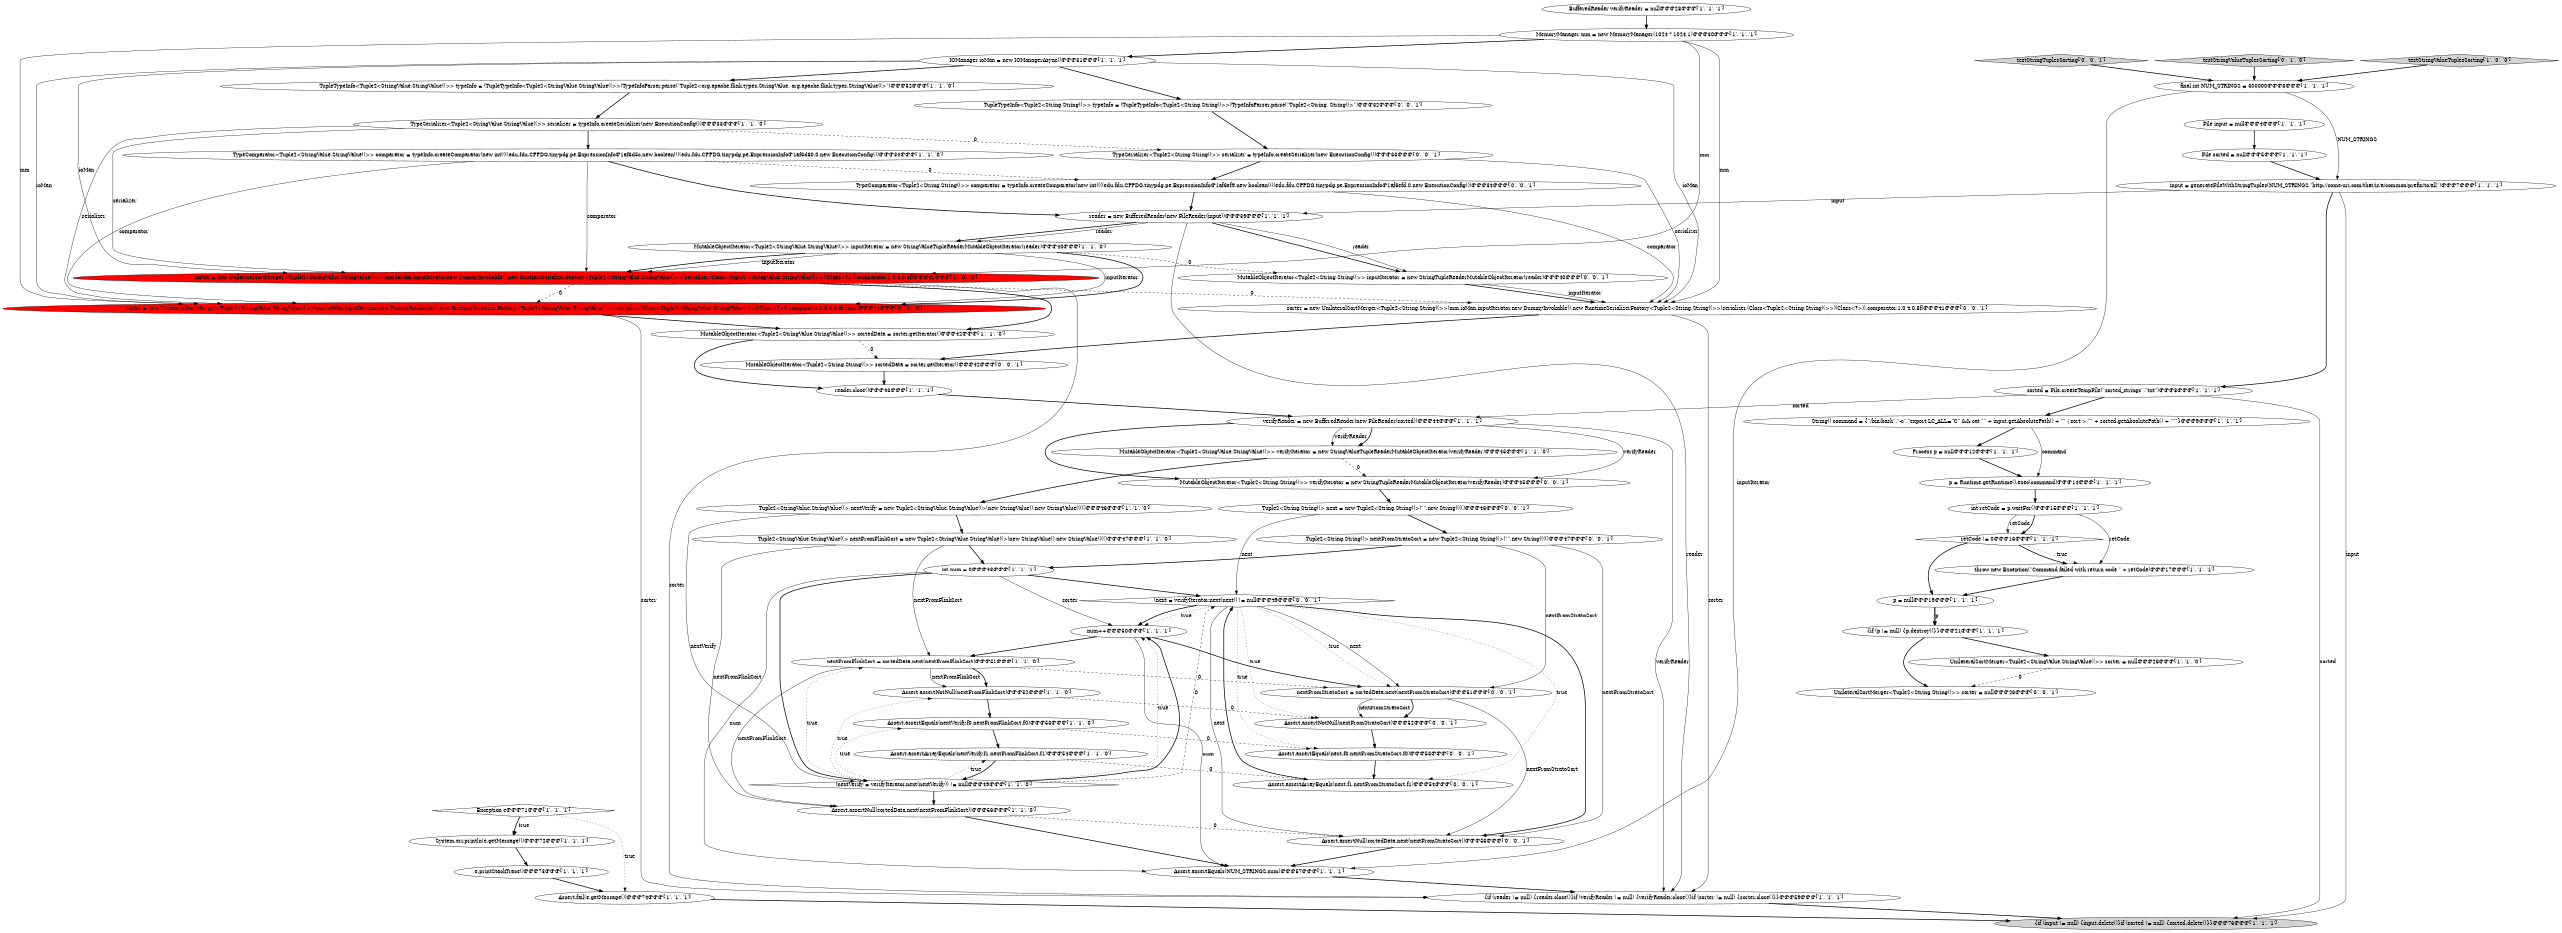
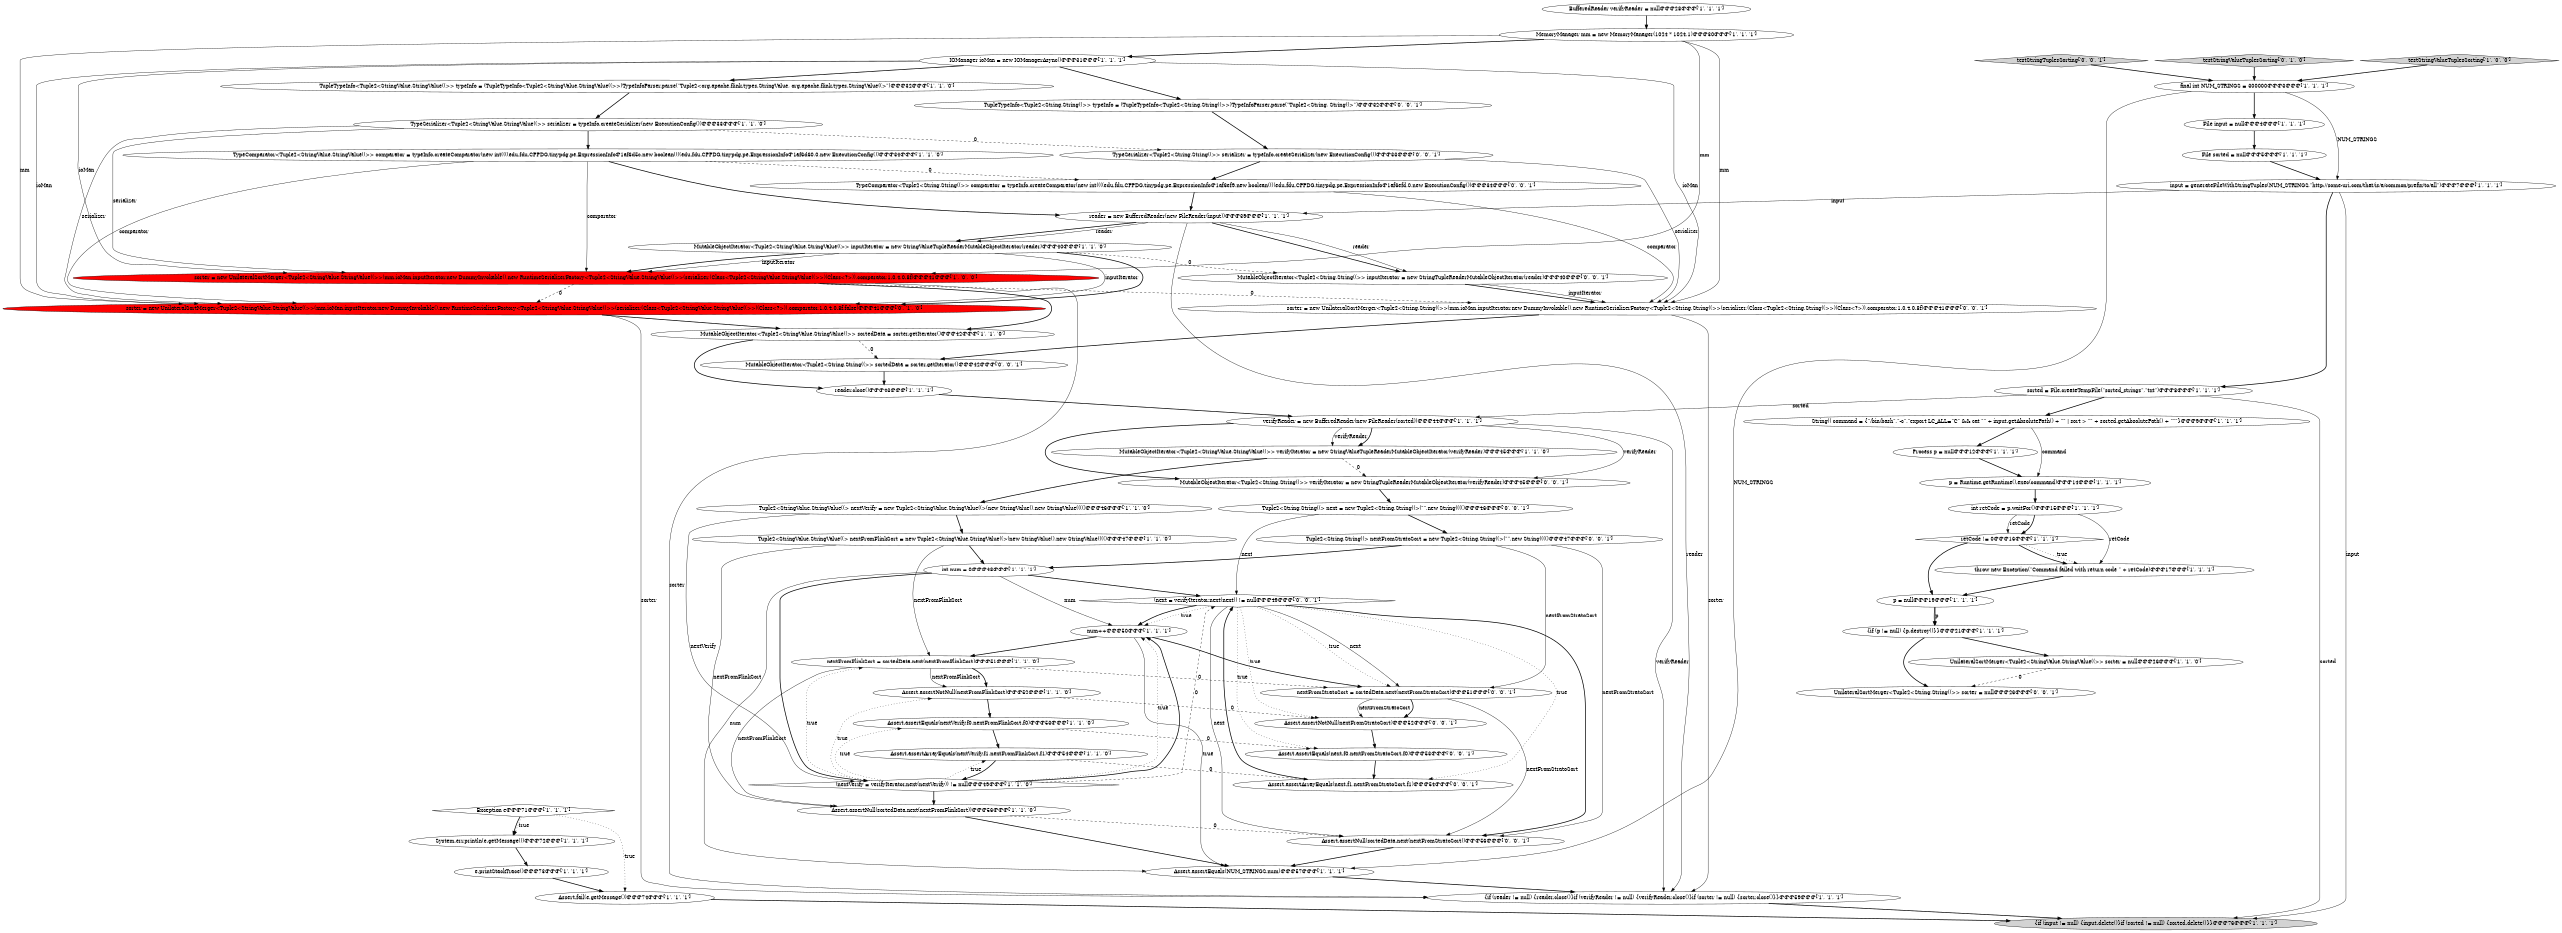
  digraph {
    node [fillcolor=white shape=ellipse style=filled]
    edge [style=bold]
    n1 [label="(next = verifyIterator.next(next)) != null@@@49@@@['0', '0', '1']" shape=diamond]
    n2 [label="Assert.assertArrayEquals(next.f1,nextFromStratoSort.f1)@@@54@@@['0', '0', '1']"]
    n3 [label="num++@@@50@@@['1', '1', '1']"]
    n4 [label="Assert.assertNull(sortedData.next(nextFromStratoSort))@@@56@@@['0', '0', '1']"]
    n5 [label="Assert.assertEquals(next.f0,nextFromStratoSort.f0)@@@53@@@['0', '0', '1']"]
    n6 [label="Assert.assertNotNull(nextFromStratoSort)@@@52@@@['0', '0', '1']"]
    n7 [label="nextFromStratoSort = sortedData.next(nextFromStratoSort)@@@51@@@['0', '0', '1']"]
    n8 [label="nextFromFlinkSort = sortedData.next(nextFromFlinkSort)@@@51@@@['1', '1', '0']"]
    n9 [label="Assert.assertEquals(NUM_STRINGS,num)@@@57@@@['1', '1', '1']"]
    n10 [fillcolor=red label="sorter = new UnilateralSortMerger<Tuple2<StringValue,StringValue((>>(mm,ioMan,inputIterator,new DummyInvokable(),new RuntimeSerializerFactory<Tuple2<StringValue,StringValue((>>(serializer,(Class<Tuple2<StringValue,StringValue((>>)(Class<?>)),comparator,1.0,4,0.8f)@@@41@@@['1', '0', '0']"]
    n11 [label="MutableObjectIterator<Tuple2<StringValue,StringValue((>> sortedData = sorter.getIterator()@@@42@@@['1', '1', '0']"]
    n12 [fillcolor=red label="sorter = new UnilateralSortMerger<Tuple2<StringValue,StringValue((>>(mm,ioMan,inputIterator,new DummyInvokable(),new RuntimeSerializerFactory<Tuple2<StringValue,StringValue((>>(serializer,(Class<Tuple2<StringValue,StringValue((>>)(Class<?>)),comparator,1.0,4,0.8f,false)@@@41@@@['0', '1', '0']"]
    n13 [label="{if (reader != null) {reader.close()}if (verifyReader != null) {verifyReader.close()}if (sorter != null) {sorter.close()}}@@@59@@@['1', '1', '1']"]
    n14 [label="sorter = new UnilateralSortMerger<Tuple2<String,String((>>(mm,ioMan,inputIterator,new DummyInvokable(),new RuntimeSerializerFactory<Tuple2<String,String((>>(serializer,(Class<Tuple2<String,String((>>)(Class<?>)),comparator,1.0,4,0.8f)@@@41@@@['0', '0', '1']"]
    n15 [label="MutableObjectIterator<Tuple2<String,String((>> sortedData = sorter.getIterator()@@@42@@@['0', '0', '1']"]
    n16 [label="reader.close()@@@43@@@['1', '1', '1']"]
    n17 [fillcolor=lightgray label="{if (input != null) {input.delete()}if (sorted != null) {sorted.delete()}}@@@76@@@['1', '1', '1']"]
    n18 [label="verifyReader = new BufferedReader(new FileReader(sorted))@@@44@@@['1', '1', '1']"]
    n19 [label="throw new Exception(\"Command failed with return code \" + retCode)@@@17@@@['1', '1', '1']"]
    n20 [label="p = null@@@19@@@['1', '1', '1']"]
    n21 [label="{if (p != null) {p.destroy()}}@@@21@@@['1', '1', '1']"]
    n22 [label="MutableObjectIterator<Tuple2<StringValue,StringValue((>> verifyIterator = new StringValueTupleReaderMutableObjectIterator(verifyReader)@@@45@@@['1', '1', '0']"]
    n23 [label="Tuple2<StringValue,StringValue((> nextVerify = new Tuple2<StringValue,StringValue((>(new StringValue(),new StringValue(((()@@@46@@@['1', '1', '0']"]
    n24 [label="MutableObjectIterator<Tuple2<String,String((>> verifyIterator = new StringTupleReaderMutableObjectIterator(verifyReader)@@@45@@@['0', '0', '1']"]
    n25 [label="Tuple2<StringValue,StringValue((> nextFromFlinkSort = new Tuple2<StringValue,StringValue((>(new StringValue(),new StringValue(((()@@@47@@@['1', '1', '0']"]
    n26 [label="(nextVerify = verifyIterator.next(nextVerify)) != null@@@49@@@['1', '1', '0']" shape=diamond]
    n27 [label="Tuple2<String,String((> next = new Tuple2<String,String((>(\"\",new String(((()@@@46@@@['0', '0', '1']"]
    n28 [label="Assert.assertNotNull(nextFromFlinkSort)@@@52@@@['1', '1', '0']"]
    n29 [label="Assert.assertEquals(nextVerify.f0,nextFromFlinkSort.f0)@@@53@@@['1', '1', '0']"]
    n30 [label="Assert.assertArrayEquals(nextVerify.f1,nextFromFlinkSort.f1)@@@54@@@['1', '1', '0']"]
    n31 [label="TupleTypeInfo<Tuple2<String,String((>> typeInfo = (TupleTypeInfo<Tuple2<String,String((>>)TypeInfoParser.parse(\"Tuple2<String, String((>\")@@@32@@@['0', '0', '1']"]
    n32 [label="TypeSerializer<Tuple2<String,String((>> serializer = typeInfo.createSerializer(new ExecutionConfig())@@@33@@@['0', '0', '1']"]
    n33 [label="TypeComparator<Tuple2<String,String((>> comparator = typeInfo.createComparator(new int((((edu.fdu.CPPDG.tinypdg.pe.ExpressionInfo@1af6ef9,new boolean((((edu.fdu.CPPDG.tinypdg.pe.ExpressionInfo@1af6efd,0,new ExecutionConfig())@@@34@@@['0', '0', '1']"]
    n34 [label="IOManager ioMan = new IOManagerAsync()@@@31@@@['1', '1', '1']"]
    n35 [label="TupleTypeInfo<Tuple2<StringValue,StringValue((>> typeInfo = (TupleTypeInfo<Tuple2<StringValue,StringValue((>>)TypeInfoParser.parse(\"Tuple2<org.apache.flink.types.StringValue, org.apache.flink.types.StringValue((>\")@@@32@@@['1', '1', '0']"]
    n36 [label="TypeSerializer<Tuple2<StringValue,StringValue((>> serializer = typeInfo.createSerializer(new ExecutionConfig())@@@33@@@['1', '1', '0']"]
    n37 [label="Assert.fail(e.getMessage())@@@74@@@['1', '1', '1']"]
    n38 [label="Exception e@@@71@@@['1', '1', '1']" shape=diamond]
    n39 [label="System.err.println(e.getMessage())@@@72@@@['1', '1', '1']"]
    n40 [label="e.printStackTrace()@@@73@@@['1', '1', '1']"]
    n41 [fillcolor=lightgray label="testStringTuplesSorting['0', '0', '1']" shape=diamond]
    n42 [label="final int NUM_STRINGS = 300000@@@3@@@['1', '1', '1']"]
    n43 [label="File input = null@@@4@@@['1', '1', '1']"]
    n44 [label="input = generateFileWithStringTuples(NUM_STRINGS,\"http://some-uri.com/that/is/a/common/prefix/to/all\")@@@7@@@['1', '1', '1']"]
    n45 [label="MutableObjectIterator<Tuple2<StringValue,StringValue((>> inputIterator = new StringValueTupleReaderMutableObjectIterator(reader)@@@40@@@['1', '1', '0']"]
    n46 [label="MutableObjectIterator<Tuple2<String,String((>> inputIterator = new StringTupleReaderMutableObjectIterator(reader)@@@40@@@['0', '0', '1']"]
    n47 [label="Assert.assertNull(sortedData.next(nextFromFlinkSort))@@@56@@@['1', '1', '0']"]
    n48 [label="int num = 0@@@48@@@['1', '1', '1']"]
    n49 [label="File sorted = null@@@5@@@['1', '1', '1']"]
    n50 [label="Tuple2<String,String((> nextFromStratoSort = new Tuple2<String,String((>(\"\",new String(((()@@@47@@@['0', '0', '1']"]
    n51 [label="reader = new BufferedReader(new FileReader(input))@@@39@@@['1', '1', '1']"]
    n52 [label="TypeComparator<Tuple2<StringValue,StringValue((>> comparator = typeInfo.createComparator(new int((((edu.fdu.CPPDG.tinypdg.pe.ExpressionInfo@1af6d5c,new boolean((((edu.fdu.CPPDG.tinypdg.pe.ExpressionInfo@1af6d60,0,new ExecutionConfig())@@@34@@@['1', '1', '0']"]
    n53 [label="sorted = File.createTempFile(\"sorted_strings\",\"txt\")@@@8@@@['1', '1', '1']"]
    n54 [label="retCode != 0@@@16@@@['1', '1', '1']" shape=diamond]
    n55 [label="int retCode = p.waitFor()@@@15@@@['1', '1', '1']"]
    n56 [label="UnilateralSortMerger<Tuple2<StringValue,StringValue((>> sorter = null@@@26@@@['1', '1', '0']"]
    n57 [label="UnilateralSortMerger<Tuple2<String,String((>> sorter = null@@@26@@@['0', '0', '1']"]
    n58 [label="String(( command = {\"/bin/bash\",\"-c\",\"export LC_ALL=\"C\" && cat \"\" + input.getAbsolutePath() + \"\" | sort > \"\" + sorted.getAbsolutePath() + \"\"\"}@@@9@@@['1', '1', '1']"]
    n59 [label="Process p = null@@@12@@@['1', '1', '1']"]
    n60 [label="p = Runtime.getRuntime().exec(command)@@@14@@@['1', '1', '1']"]
    n61 [fillcolor=lightgray label="testStringValueTuplesSorting['0', '1', '0']" shape=diamond]
    n62 [label="BufferedReader verifyReader = null@@@28@@@['1', '1', '1']"]
    n63 [label="MemoryManager mm = new MemoryManager(1024 * 1024,1)@@@30@@@['1', '1', '1']"]
    n64 [fillcolor=lightgray label="testStringValueTuplesSorting['1', '0', '0']" shape=diamond]
    n1 -> n2 [label=true style=dotted]
    n1 -> n3
    n1 -> n3 [label=true style=dotted]
    n1 -> n4 [label=next style=solid]
    n1 -> n4
    n1 -> n5 [label=true style=dotted]
    n1 -> n6 [label=true style=dotted]
    n1 -> n7 [label=true style=dotted]
    n1 -> n7 [label=next style=solid]
    n2 -> n1
    n3 -> n7
    n3 -> n8
-   n3 -> n9 [label=num style=solid]
+   n3 -> n9 [label=true style=solid]
    n4 -> n9
    n5 -> n2
    n6 -> n5
    n7 -> n4 [label=nextFromStratoSort style=solid]
    n7 -> n6
    n7 -> n6 [label=nextFromStratoSort style=solid]
    n8 -> n7 [label=0 style=dashed]
    n8 -> n28
    n8 -> n28 [label=nextFromFlinkSort style=solid]
    n8 -> n47 [label=nextFromFlinkSort style=solid]
    n9 -> n13
    n10 -> n11
    n10 -> n12 [label=0 style=dashed]
    n10 -> n13 [label=sorter style=solid]
    n10 -> n14 [label=0 style=dashed]
    n11 -> n15 [label=0 style=dashed]
    n11 -> n16
    n12 -> n11
    n12 -> n13 [label=sorter style=solid]
    n13 -> n17
    n14 -> n13 [label=sorter style=solid]
    n14 -> n15
    n15 -> n16
    n16 -> n18
    n18 -> n13 [label=verifyReader style=solid]
    n18 -> n22 [label=verifyReader style=solid]
    n18 -> n22
    n18 -> n24
    n18 -> n24 [label=verifyReader style=solid]
    n19 -> n20
    n20 -> n21
    n20 -> n21 [label=p style=solid]
    n21 -> n56
    n21 -> n57
    n22 -> n23
    n22 -> n24 [label=0 style=dashed]
    n23 -> n25
    n23 -> n26 [label=nextVerify style=solid]
    n24 -> n27
    n25 -> n8 [label=nextFromFlinkSort style=solid]
    n25 -> n47 [label=nextFromFlinkSort style=solid]
    n25 -> n48
    n26 -> n1 [label=0 style=dashed]
    n26 -> n3 [label=true style=dotted]
    n26 -> n3
    n26 -> n8 [label=true style=dotted]
    n26 -> n28 [label=true style=dotted]
    n26 -> n29 [label=true style=dotted]
    n26 -> n30 [label=true style=dotted]
    n26 -> n47
    n27 -> n1 [label=next style=solid]
    n27 -> n50
    n28 -> n6 [label=0 style=dashed]
    n28 -> n29
    n29 -> n5 [label=0 style=dashed]
    n29 -> n30
    n30 -> n2 [label=0 style=dashed]
    n30 -> n26
    n31 -> n32
    n32 -> n14 [label=serializer style=solid]
    n32 -> n33
    n33 -> n14 [label=comparator style=solid]
    n33 -> n51
    n34 -> n10 [label=ioMan style=solid]
    n34 -> n12 [label=ioMan style=solid]
    n34 -> n14 [label=ioMan style=solid]
    n34 -> n31
    n34 -> n35
    n35 -> n36
    n36 -> n10 [label=serializer style=solid]
    n36 -> n12 [label=serializer style=solid]
    n36 -> n32 [label=0 style=dashed]
    n36 -> n52
    n37 -> n17
    n38 -> n37 [label=true style=dotted]
    n38 -> n39 [label=true style=dotted]
    n38 -> n39
    n39 -> n40
    n40 -> n37
    n41 -> n42
-   n42 -> n9 [label=inputIterator style=solid]
+   n42 -> n9 [label=NUM_STRINGS style=solid]
+   n42 -> n43
    n42 -> n44 [label=NUM_STRINGS style=solid]
    n43 -> n49
    n44 -> n17 [label=input style=solid]
    n44 -> n51 [label=input style=solid]
    n44 -> n53
    n45 -> n10 [label=inputIterator style=solid]
    n45 -> n10
    n45 -> n12 [label=inputIterator style=solid]
    n45 -> n12
    n45 -> n46 [label=0 style=dashed]
    n46 -> n14
    n46 -> n14 [label=inputIterator style=solid]
    n47 -> n4 [label=0 style=dashed]
    n47 -> n9
    n48 -> n1
-   n48 -> n3 [label=sorter style=solid]
+   n48 -> n3 [label=num style=solid]
    n48 -> n9 [label=num style=solid]
    n48 -> n26
    n49 -> n44
    n50 -> n4 [label=nextFromStratoSort style=solid]
    n50 -> n7 [label=nextFromStratoSort style=solid]
    n50 -> n48
    n51 -> n13 [label=reader style=solid]
    n51 -> n45
    n51 -> n45 [label=reader style=solid]
    n51 -> n46
    n51 -> n46 [label=reader style=solid]
    n52 -> n10 [label=comparator style=solid]
    n52 -> n12 [label=comparator style=solid]
    n52 -> n33 [label=0 style=dashed]
    n52 -> n51
    n53 -> n17 [label=sorted style=solid]
    n53 -> n18 [label=sorted style=solid]
    n53 -> n58
    n54 -> n19 [label=true style=dotted]
    n54 -> n19
    n54 -> n20
    n55 -> n19 [label=retCode style=solid]
    n55 -> n54 [label=retCode style=solid]
    n55 -> n54
    n56 -> n57 [label=0 style=dashed]
    n58 -> n59
    n58 -> n60 [label=command style=solid]
    n59 -> n60
    n60 -> n55
    n61 -> n42
    n62 -> n63
    n63 -> n10 [label=mm style=solid]
    n63 -> n12 [label=mm style=solid]
    n63 -> n14 [label=mm style=solid]
    n63 -> n34
    n64 -> n42
  }
